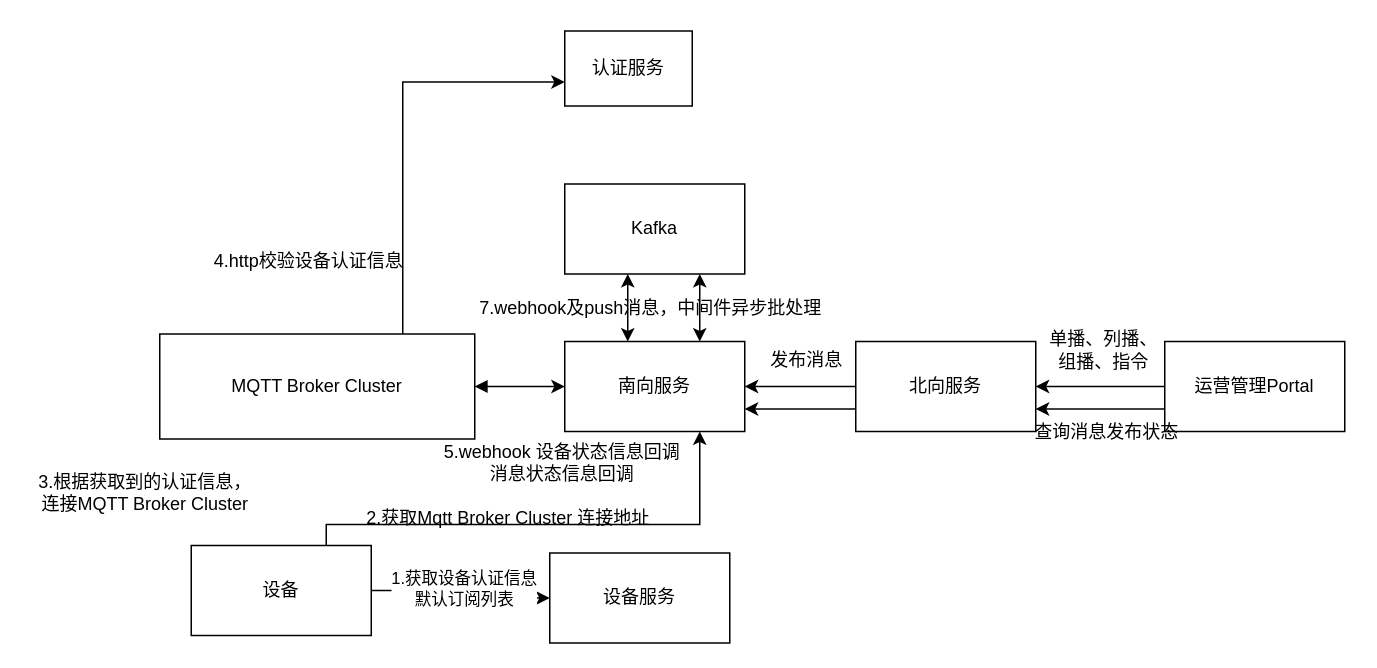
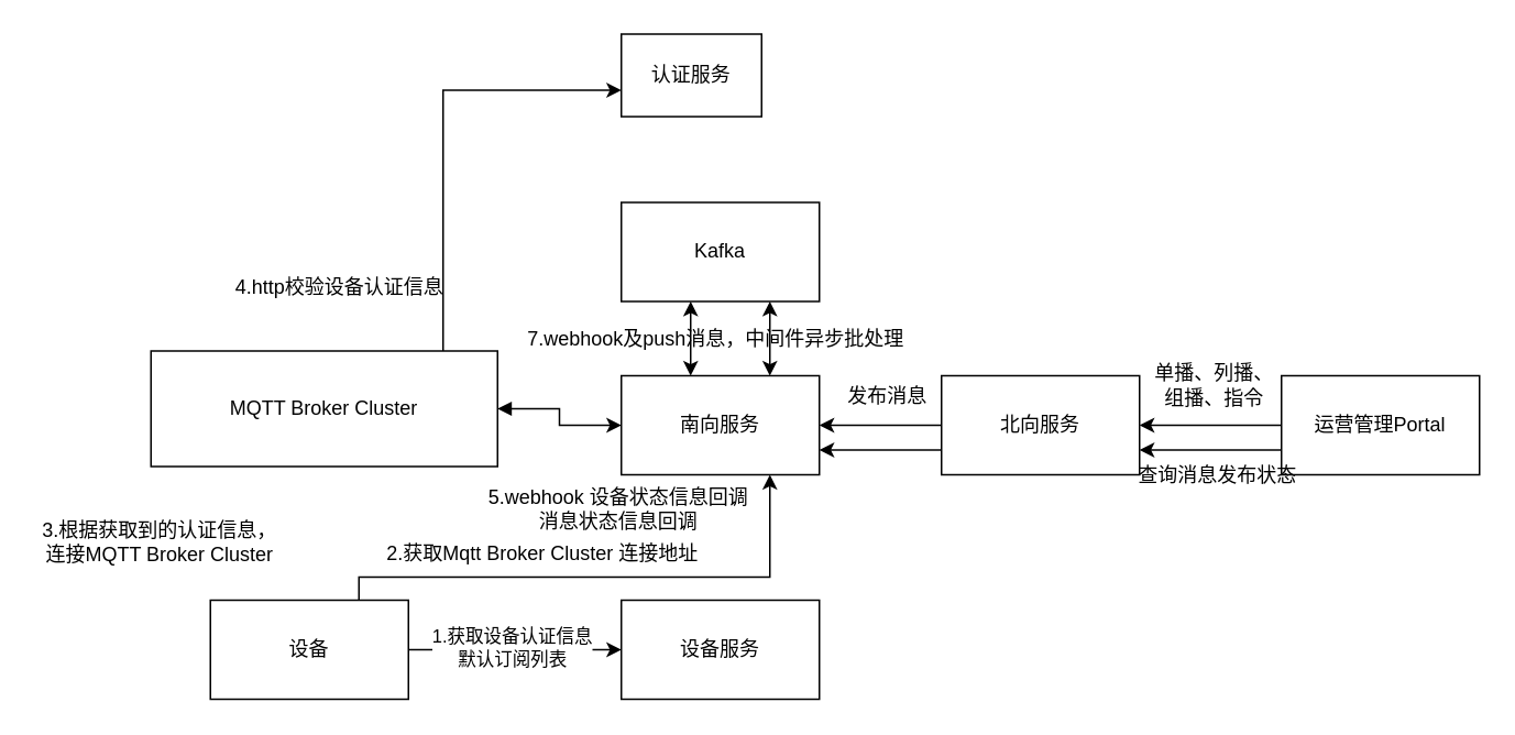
  <mxCell id="0" />
  <mxCell id="1" parent="0" />
  <mxCell id="2" value="" style="edgeStyle=orthogonalEdgeStyle;rounded=0;orthogonalLoop=1;jettySize=auto;html=1;" parent="1" source="4" target="5" edge="1"><mxGeometry relative="1" as="geometry"><Array as="points"><mxPoint x="268" y="54" /></Array></mxGeometry></mxCell>
  <mxCell id="3" value="" style="edgeStyle=orthogonalEdgeStyle;rounded=0;orthogonalLoop=1;jettySize=auto;html=1;startArrow=block;startFill=1;" parent="1" source="4" target="7" edge="1"><mxGeometry relative="1" as="geometry" /></mxCell>
- <mxCell id="4" value="MQTT Broker Cluster" style="rounded=0;whiteSpace=wrap;html=1;" parent="1" vertex="1"><mxGeometry x="106" y="222" width="210" height="70" as="geometry" /></mxCell>
+ <mxCell id="4" value="MQTT Broker Cluster" style="rounded=0;whiteSpace=wrap;html=1;" parent="1" vertex="1"><mxGeometry x="91" y="212" width="210" height="70" as="geometry" /></mxCell>
  <mxCell id="5" value="认证服务" style="rounded=0;whiteSpace=wrap;html=1;" parent="1" vertex="1"><mxGeometry x="376" y="20" width="85" height="50" as="geometry" /></mxCell>
  <mxCell id="6" value="" style="edgeStyle=orthogonalEdgeStyle;rounded=0;orthogonalLoop=1;jettySize=auto;html=1;startArrow=classic;startFill=1;" parent="1" source="7" target="12" edge="1"><mxGeometry relative="1" as="geometry"><Array as="points"><mxPoint x="466" y="199" /><mxPoint x="466" y="199" /></Array></mxGeometry></mxCell>
  <mxCell id="7" value="南向服务" style="rounded=0;whiteSpace=wrap;html=1;" parent="1" vertex="1"><mxGeometry x="376" y="227" width="120" height="60" as="geometry" /></mxCell>
  <mxCell id="8" value="" style="edgeStyle=orthogonalEdgeStyle;rounded=0;orthogonalLoop=1;jettySize=auto;html=1;" parent="1" source="11" target="13" edge="1"><mxGeometry relative="1" as="geometry" /></mxCell>
  <mxCell id="9" value="1.获取设备认证信息&lt;br&gt;默认订阅列表" style="edgeLabel;html=1;align=center;verticalAlign=middle;resizable=0;points=[];" parent="8" vertex="1" connectable="0"><mxGeometry x="-0.282" y="2" relative="1" as="geometry"><mxPoint x="16" as="offset" /></mxGeometry></mxCell>
  <mxCell id="10" style="edgeStyle=orthogonalEdgeStyle;rounded=0;orthogonalLoop=1;jettySize=auto;html=1;exitX=0.75;exitY=0;exitDx=0;exitDy=0;entryX=0.75;entryY=1;entryDx=0;entryDy=0;" edge="1" parent="1" source="11" target="7"><mxGeometry relative="1" as="geometry"><Array as="points"><mxPoint x="217" y="349" /><mxPoint x="466" y="349" /></Array></mxGeometry></mxCell>
  <mxCell id="11" value="设备" style="rounded=0;whiteSpace=wrap;html=1;" parent="1" vertex="1"><mxGeometry x="127" y="363" width="120" height="60" as="geometry" /></mxCell>
  <mxCell id="12" value="Kafka" style="rounded=0;whiteSpace=wrap;html=1;" parent="1" vertex="1"><mxGeometry x="376" y="122" width="120" height="60" as="geometry" /></mxCell>
- <mxCell id="13" value="设备服务" style="rounded=0;whiteSpace=wrap;html=1;" parent="1" vertex="1"><mxGeometry x="366" y="368" width="120" height="60" as="geometry" /></mxCell>
+ <mxCell id="13" value="设备服务" style="rounded=0;whiteSpace=wrap;html=1;" parent="1" vertex="1"><mxGeometry x="376" y="363" width="120" height="60" as="geometry" /></mxCell>
  <mxCell id="14" value="3.根据获取到的认证信息，&lt;br&gt;连接MQTT Broker Cluster" style="text;html=1;align=center;verticalAlign=middle;resizable=0;points=[];autosize=1;" parent="1" vertex="1"><mxGeometry x="20" y="312" width="152" height="32" as="geometry" /></mxCell>
  <mxCell id="15" value="4.http校验设备认证信息" style="text;html=1;align=center;verticalAlign=middle;resizable=0;points=[];autosize=1;" parent="1" vertex="1"><mxGeometry x="137" y="165" width="136" height="18" as="geometry" /></mxCell>
  <mxCell id="16" value="" style="edgeStyle=orthogonalEdgeStyle;rounded=0;orthogonalLoop=1;jettySize=auto;html=1;" parent="1" source="18" target="7" edge="1"><mxGeometry relative="1" as="geometry" /></mxCell>
  <mxCell id="17" style="edgeStyle=orthogonalEdgeStyle;rounded=0;orthogonalLoop=1;jettySize=auto;html=1;exitX=0;exitY=0.75;exitDx=0;exitDy=0;entryX=1;entryY=0.75;entryDx=0;entryDy=0;startArrow=none;startFill=0;" parent="1" source="18" target="7" edge="1"><mxGeometry relative="1" as="geometry" /></mxCell>
  <mxCell id="18" value="北向服务" style="rounded=0;whiteSpace=wrap;html=1;" parent="1" vertex="1"><mxGeometry x="570" y="227" width="120" height="60" as="geometry" /></mxCell>
  <mxCell id="19" value="5.webhook 设备状态信息回调&lt;br&gt;消息状态信息回调" style="text;html=1;align=center;verticalAlign=middle;resizable=0;points=[];autosize=1;" parent="1" vertex="1"><mxGeometry x="290" y="292" width="167" height="32" as="geometry" /></mxCell>
  <mxCell id="20" value="" style="edgeStyle=orthogonalEdgeStyle;rounded=0;orthogonalLoop=1;jettySize=auto;html=1;" parent="1" source="22" target="18" edge="1"><mxGeometry relative="1" as="geometry" /></mxCell>
  <mxCell id="21" style="edgeStyle=orthogonalEdgeStyle;rounded=0;orthogonalLoop=1;jettySize=auto;html=1;exitX=0;exitY=0.75;exitDx=0;exitDy=0;entryX=1;entryY=0.75;entryDx=0;entryDy=0;startArrow=none;startFill=0;" parent="1" source="22" target="18" edge="1"><mxGeometry relative="1" as="geometry" /></mxCell>
  <mxCell id="22" value="&lt;p class=&quot;p0&quot; style=&quot;margin-top: 0pt ; margin-bottom: 0pt&quot;&gt;&lt;span&gt;运营管理&lt;font style=&quot;font-size: 12px&quot;&gt;Portal&lt;/font&gt;&lt;/span&gt;&lt;/p&gt;" style="rounded=0;whiteSpace=wrap;html=1;" parent="1" vertex="1"><mxGeometry x="776" y="227" width="120" height="60" as="geometry" /></mxCell>
  <mxCell id="23" value="发布消息" style="text;html=1;align=center;verticalAlign=middle;resizable=0;points=[];autosize=1;" parent="1" vertex="1"><mxGeometry x="508" y="231" width="58" height="18" as="geometry" /></mxCell>
  <mxCell id="24" value="单播、列播、&lt;br&gt;组播、指令" style="text;html=1;align=center;verticalAlign=middle;resizable=0;points=[];autosize=1;" parent="1" vertex="1"><mxGeometry x="694" y="217" width="82" height="32" as="geometry" /></mxCell>
  <mxCell id="25" value="7.webhook及push消息，中间件异步批处理" style="text;html=1;align=center;verticalAlign=middle;resizable=0;points=[];autosize=1;" parent="1" vertex="1"><mxGeometry x="314" y="196" width="238" height="18" as="geometry" /></mxCell>
  <mxCell id="26" value="" style="edgeStyle=orthogonalEdgeStyle;rounded=0;orthogonalLoop=1;jettySize=auto;html=1;startArrow=classic;startFill=1;" parent="1" source="7" target="12" edge="1"><mxGeometry relative="1" as="geometry"><mxPoint x="436" y="227" as="sourcePoint" /><mxPoint x="436" y="182" as="targetPoint" /><Array as="points"><mxPoint x="418" y="203" /><mxPoint x="418" y="203" /></Array></mxGeometry></mxCell>
  <mxCell id="27" value="查询消息发布状态" style="text;html=1;align=center;verticalAlign=middle;resizable=0;points=[];autosize=1;" parent="1" vertex="1"><mxGeometry x="684" y="279" width="106" height="18" as="geometry" /></mxCell>
- <mxCell id="28" value="2.获取Mqtt Broker Cluster 连接地址" style="text;html=1;align=center;verticalAlign=middle;resizable=0;points=[];autosize=1;" vertex="1" parent="1"><mxGeometry x="238" y="336" width="199" height="18" as="geometry" /></mxCell>
+ <mxCell id="28" value="2.获取Mqtt Broker Cluster 连接地址" style="text;html=1;align=center;verticalAlign=middle;resizable=0;points=[];autosize=1;" vertex="1" parent="1"><mxGeometry x="228" y="326" width="199" height="18" as="geometry" /></mxCell>
